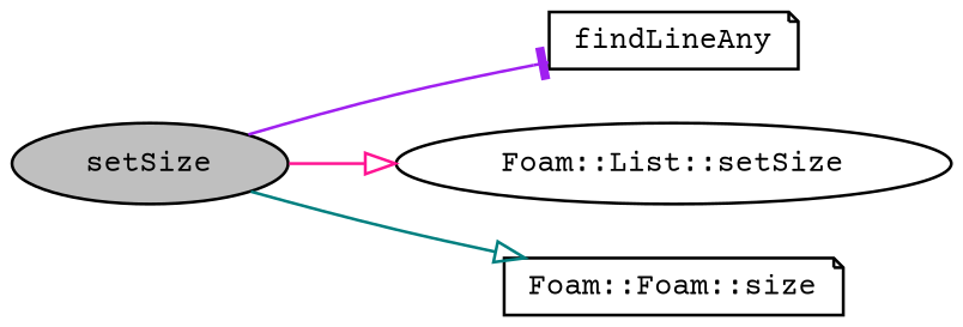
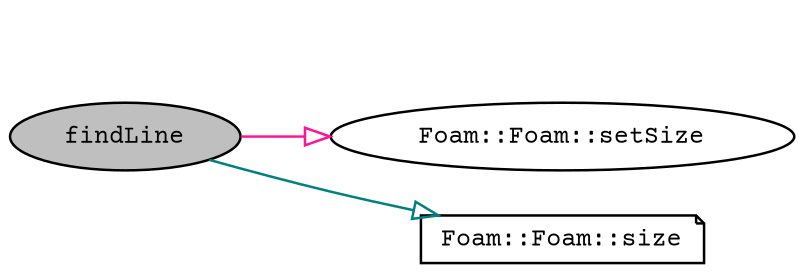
  digraph {
    fontname="Courier Prime"
    rankdir=LR
    node [color=black fontname="Courier Prime" fontsize=10 shape=ellipse]
    edge [arrowhead=onormal fontname="Courier Prime" fontsize=10 labelfontname=FreeSans labelfontsize=10 style=solid]
-   n1 [fillcolor=grey75 fontcolor=black height=0.2 label=setSize style=filled width=0.4]
-   n2 [height=0.2 label=findLineAny shape=note width=0.4]
-   n3 [height=0.2 label="Foam::List::setSize" width=0.4]
+   n1 [fillcolor=grey75 fontcolor=black height=0.2 label=findLine style=filled width=0.4]
+   n3 [height=0.2 label="Foam::Foam::setSize" width=0.4]
    n4 [height=0.2 label="Foam::Foam::size" shape=note width=0.4]
-   n1 -> n2 [arrowhead=tee color=purple]
    n1 -> n3 [color=deeppink]
    n1 -> n4 [color=teal]
  }
